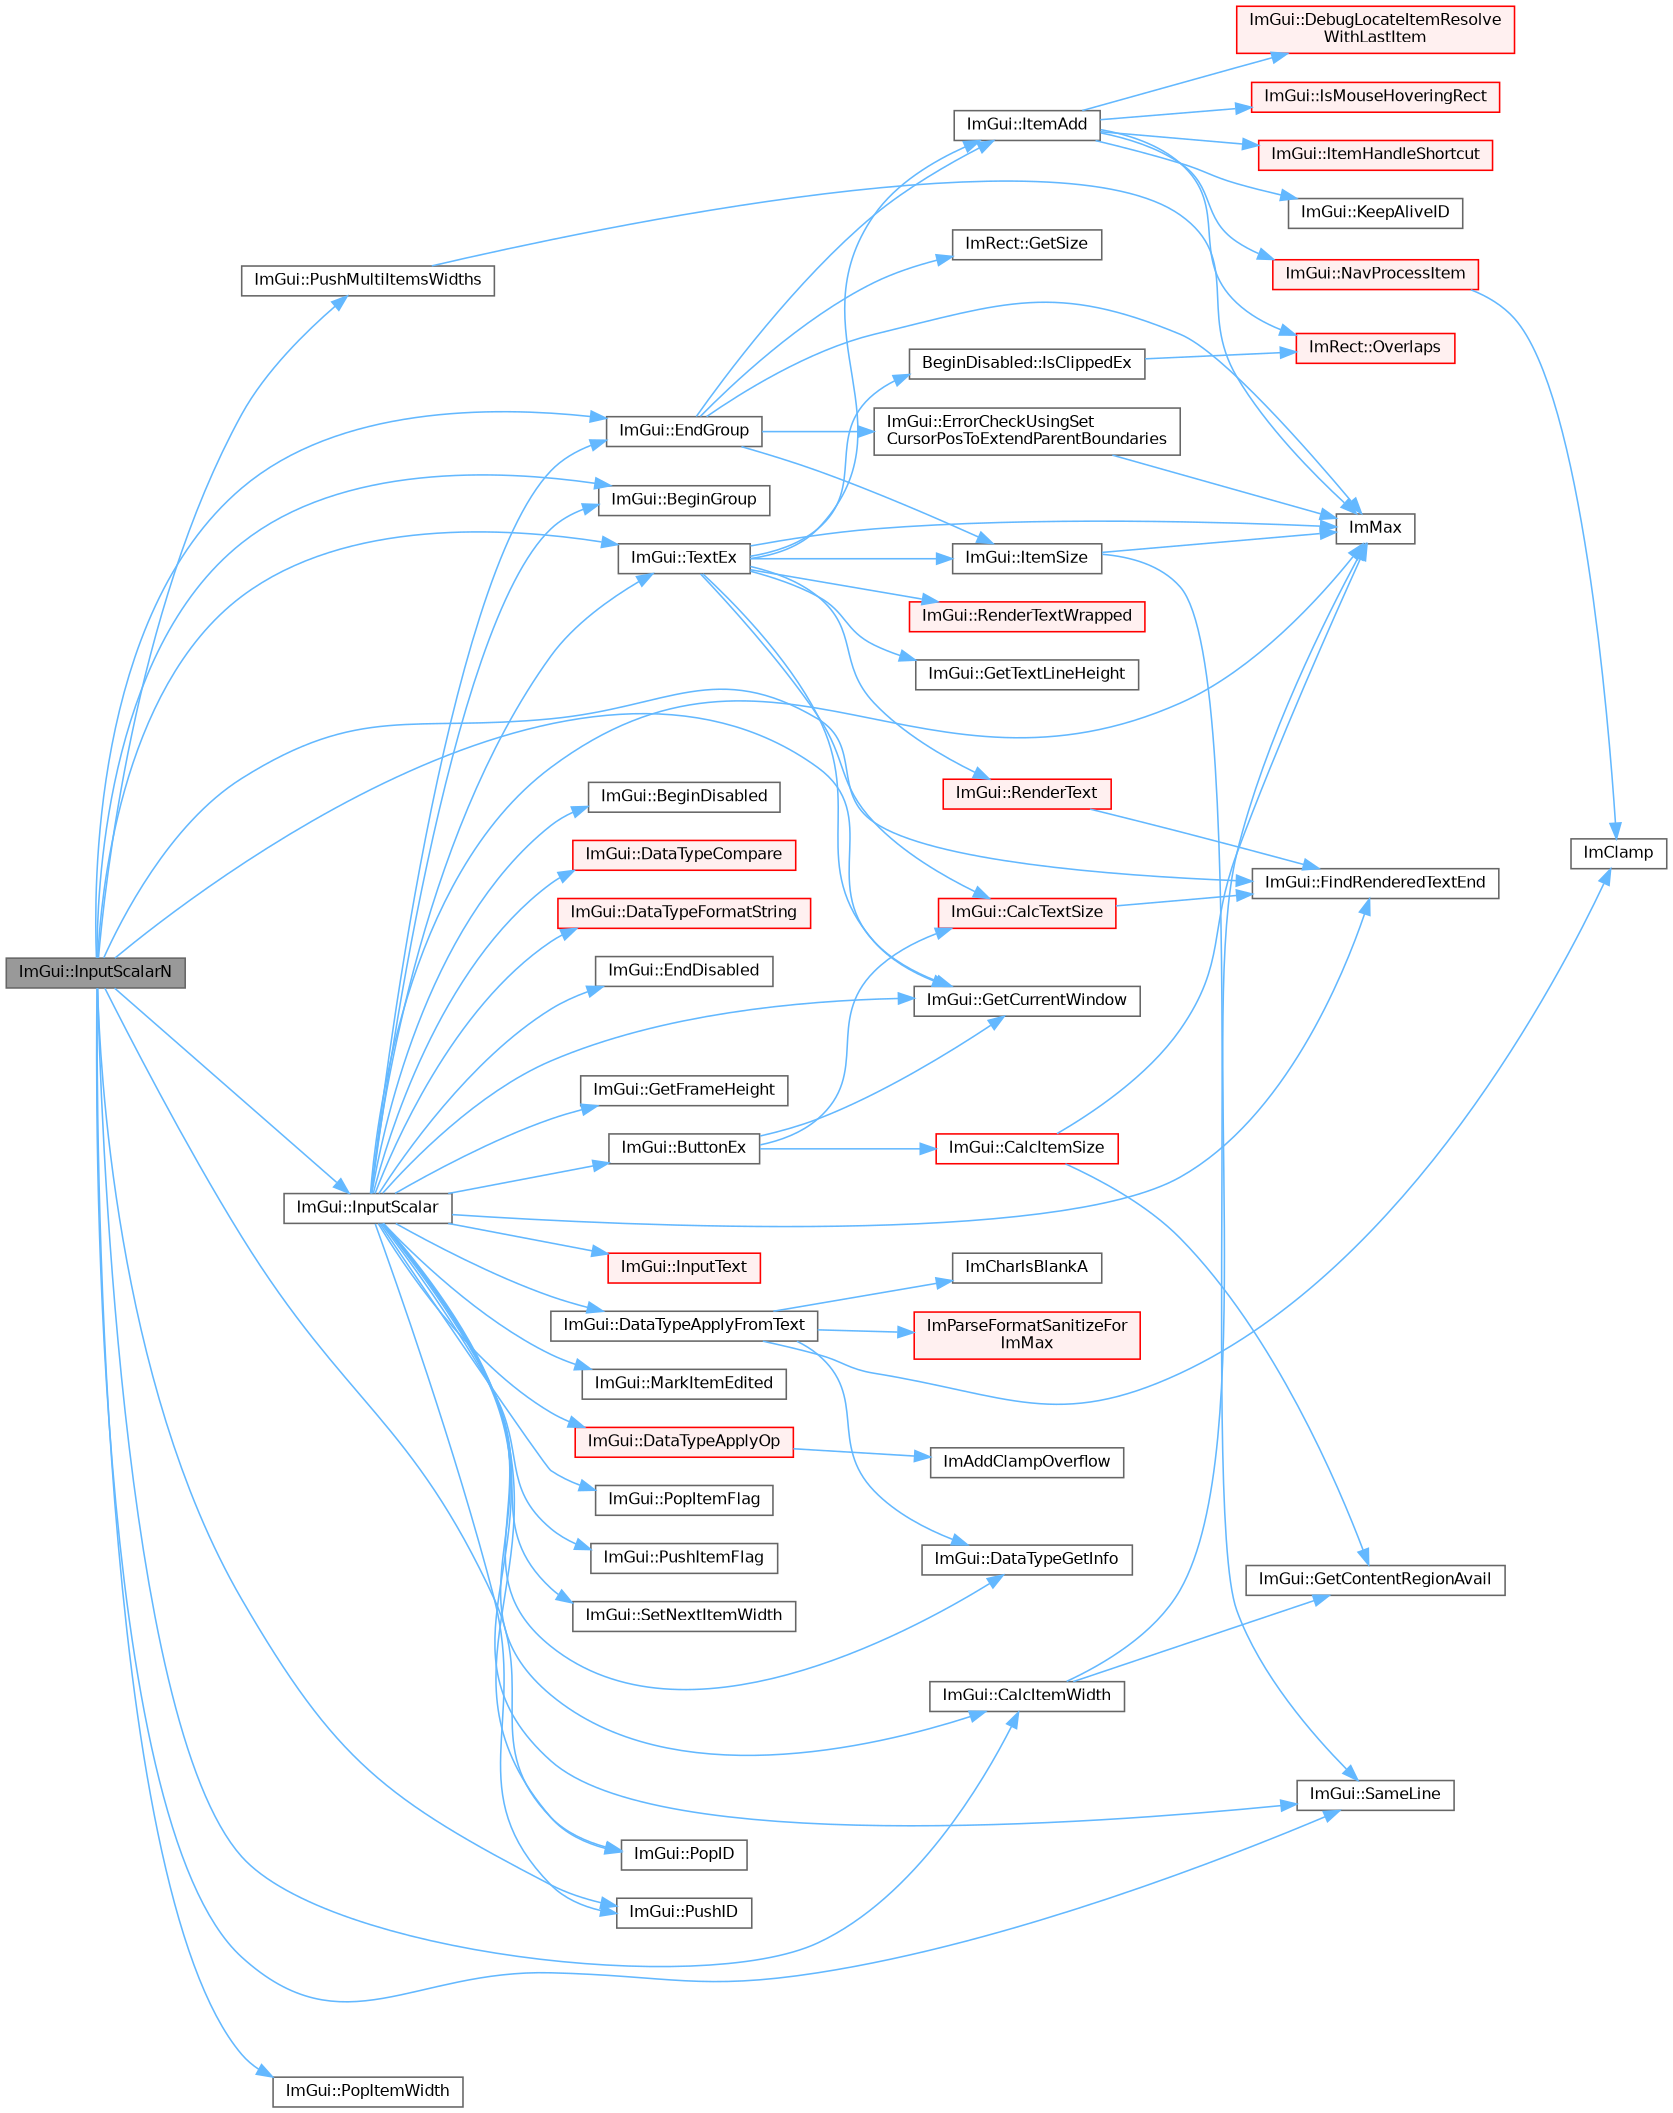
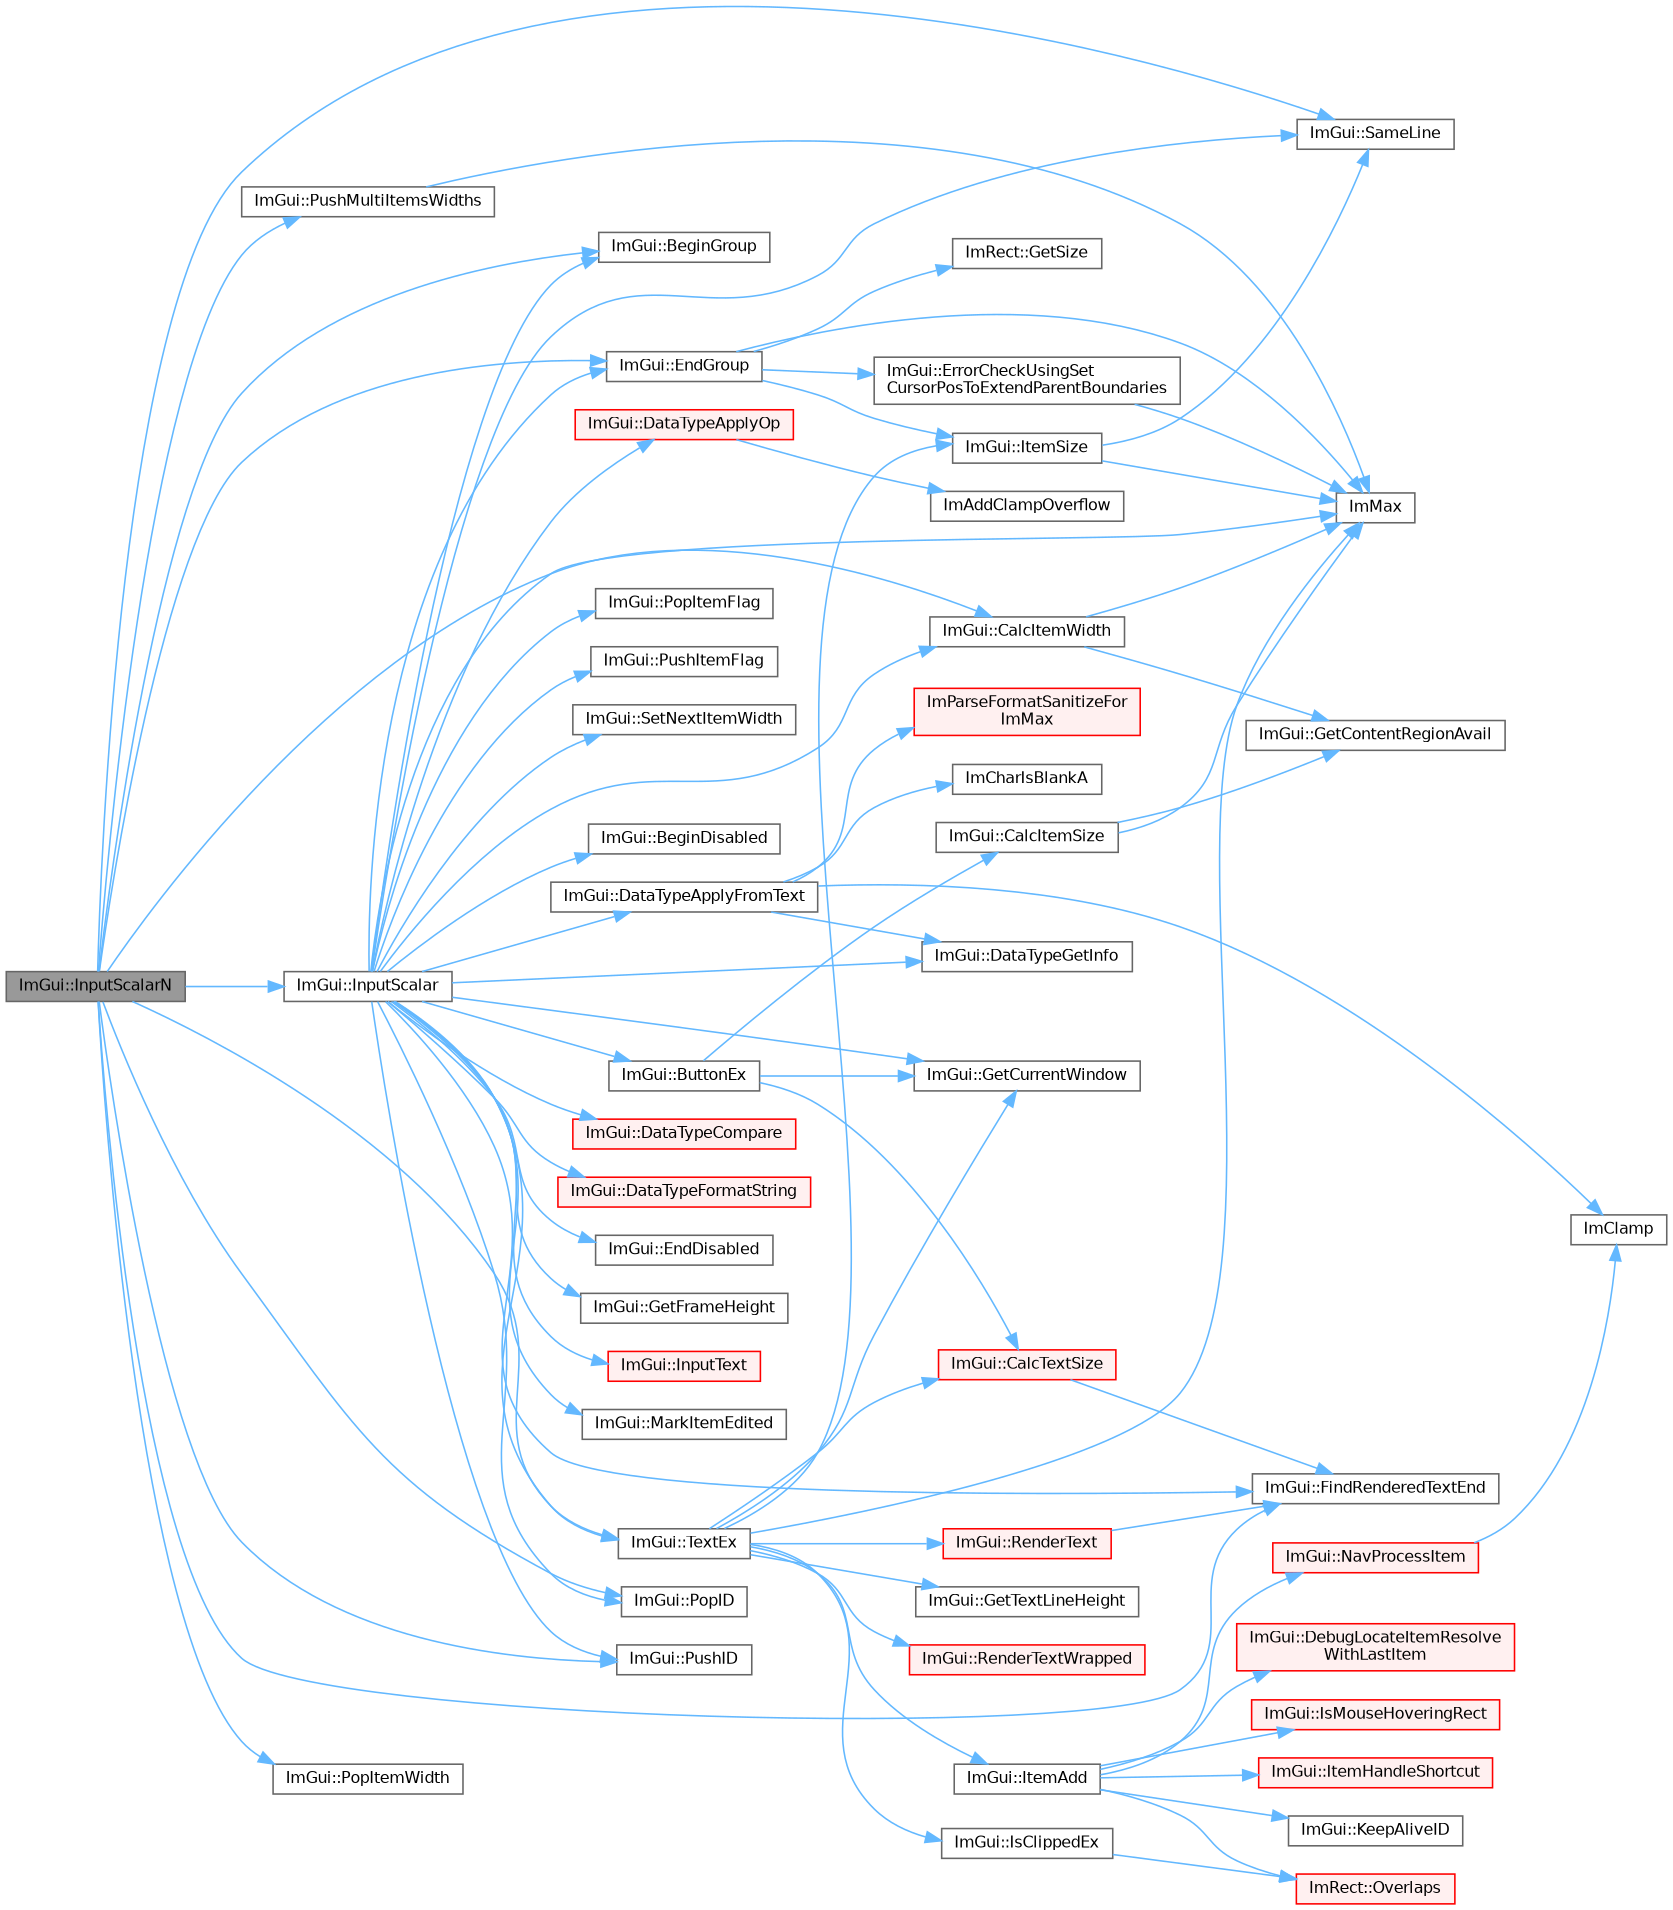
  digraph {
    rankdir=LR
    node [color=grey40 fillcolor=white fontname=Helvetica fontsize=10 shape=box style=filled]
    edge [color=steelblue1 fontname=Helvetica fontsize=10 labelfontname=Helvetica labelfontsize=10 style=solid]
    n1 [color=gray40 fillcolor=grey60 fontcolor=black height=0.2 label="ImGui::InputScalarN" width=0.4]
    n2 [height=0.2 label="ImGui::BeginGroup" width=0.4]
    n3 [height=0.2 label="ImGui::CalcItemWidth" width=0.4]
    n4 [height=0.2 label="ImGui::EndGroup" width=0.4]
    n5 [height=0.2 label="ImGui::SameLine" width=0.4]
    n6 [height=0.2 label="ImGui::FindRenderedTextEnd" width=0.4]
    n7 [height=0.2 label="ImGui::GetCurrentWindow" width=0.4]
    n8 [height=0.2 label="ImGui::InputScalar" width=0.4]
    n9 [height=0.2 label="ImGui::PopID" width=0.4]
    n10 [height=0.2 label="ImGui::PushID" width=0.4]
    n11 [height=0.2 label="ImGui::TextEx" width=0.4]
    n12 [height=0.2 label="ImGui::PopItemWidth" width=0.4]
    n13 [height=0.2 label="ImGui::PushMultiItemsWidths" width=0.4]
    n14 [height=0.2 label="ImGui::GetContentRegionAvail" width=0.4]
    n15 [height=0.2 label=ImMax width=0.4]
    n16 [height=0.2 label="ImGui::ErrorCheckUsingSet\lCursorPosToExtendParentBoundaries" width=0.4]
    n17 [height=0.2 label="ImRect::GetSize" width=0.4]
    n18 [height=0.2 label="ImGui::ItemAdd" width=0.4]
    n19 [height=0.2 label="ImGui::ItemSize" width=0.4]
    n20 [height=0.2 label="ImGui::BeginDisabled" width=0.4]
    n21 [height=0.2 label="ImGui::ButtonEx" width=0.4]
    n22 [height=0.2 label="ImGui::DataTypeApplyFromText" width=0.4]
    n23 [height=0.2 label="ImGui::DataTypeGetInfo" width=0.4]
    n24 [color=red fillcolor="#FFF0F0" height=0.2 label="ImGui::DataTypeApplyOp" width=0.4]
    n25 [color=red fillcolor="#FFF0F0" height=0.2 label="ImGui::DataTypeCompare" width=0.4]
    n26 [color=red fillcolor="#FFF0F0" height=0.2 label="ImGui::DataTypeFormatString" width=0.4]
    n27 [height=0.2 label="ImGui::EndDisabled" width=0.4]
    n28 [height=0.2 label="ImGui::GetFrameHeight" width=0.4]
    n29 [color=red fillcolor="#FFF0F0" height=0.2 label="ImGui::InputText" width=0.4]
    n30 [height=0.2 label="ImGui::MarkItemEdited" width=0.4]
    n31 [height=0.2 label="ImGui::PopItemFlag" width=0.4]
    n32 [height=0.2 label="ImGui::PushItemFlag" width=0.4]
    n33 [height=0.2 label="ImGui::SetNextItemWidth" width=0.4]
    n34 [color=red fillcolor="#FFF0F0" height=0.2 label="ImGui::CalcTextSize" width=0.4]
    n35 [height=0.2 label="ImGui::GetTextLineHeight" width=0.4]
-   n36 [height=0.2 label="BeginDisabled::IsClippedEx" width=0.4]
+   n36 [height=0.2 label="ImGui::IsClippedEx" width=0.4]
    n37 [color=red fillcolor="#FFF0F0" height=0.2 label="ImGui::RenderText" width=0.4]
    n38 [color=red fillcolor="#FFF0F0" height=0.2 label="ImGui::RenderTextWrapped" width=0.4]
    n39 [color=red fillcolor="#FFF0F0" height=0.2 label="ImGui::DebugLocateItemResolve\lWithLastItem" width=0.4]
    n40 [color=red fillcolor="#FFF0F0" height=0.2 label="ImGui::IsMouseHoveringRect" width=0.4]
    n41 [color=red fillcolor="#FFF0F0" height=0.2 label="ImGui::ItemHandleShortcut" width=0.4]
    n42 [height=0.2 label="ImGui::KeepAliveID" width=0.4]
    n43 [color=red fillcolor="#FFF0F0" height=0.2 label="ImGui::NavProcessItem" width=0.4]
    n44 [color=red fillcolor="#FFF0F0" height=0.2 label="ImRect::Overlaps" width=0.4]
    n45 [height=0.2 label=ImClamp width=0.4]
-   n46 [color=red height=0.2 label="ImGui::CalcItemSize" width=0.4]
+   n46 [height=0.2 label="ImGui::CalcItemSize" width=0.4]
    n47 [height=0.2 label=ImCharIsBlankA width=0.4]
    n48 [color=red fillcolor="#FFF0F0" height=0.2 label="ImParseFormatSanitizeFor\lImMax" width=0.4]
    n49 [height=0.2 label=ImAddClampOverflow width=0.4]
    n1 -> n2
    n1 -> n3
    n1 -> n4
    n1 -> n5
    n1 -> n6
-   n1 -> n7
    n1 -> n8
    n1 -> n9
    n1 -> n10
    n1 -> n11
    n1 -> n12
    n1 -> n13
    n3 -> n14
    n3 -> n15
    n4 -> n15
    n4 -> n16
    n4 -> n17
-   n4 -> n18
    n4 -> n19
    n8 -> n2
    n8 -> n3
    n8 -> n4
    n8 -> n5
    n8 -> n6
    n8 -> n7
    n8 -> n9
    n8 -> n10
    n8 -> n11
    n8 -> n15
    n8 -> n20
    n8 -> n21
    n8 -> n22
    n8 -> n23
    n8 -> n24
    n8 -> n25
    n8 -> n26
    n8 -> n27
    n8 -> n28
    n8 -> n29
    n8 -> n30
    n8 -> n31
    n8 -> n32
    n8 -> n33
    n11 -> n7
    n11 -> n15
    n11 -> n18
    n11 -> n19
    n11 -> n34
    n11 -> n35
    n11 -> n36
    n11 -> n37
    n11 -> n38
    n13 -> n15
    n16 -> n15
    n18 -> n39
    n18 -> n40
    n18 -> n41
    n18 -> n42
    n18 -> n43
    n18 -> n44
    n19 -> n5
    n19 -> n15
    n21 -> n7
    n21 -> n34
    n21 -> n46
    n22 -> n23
    n22 -> n45
    n22 -> n47
    n22 -> n48
    n24 -> n49
    n34 -> n6
    n36 -> n44
    n37 -> n6
    n43 -> n45
    n46 -> n14
    n46 -> n15
  }
